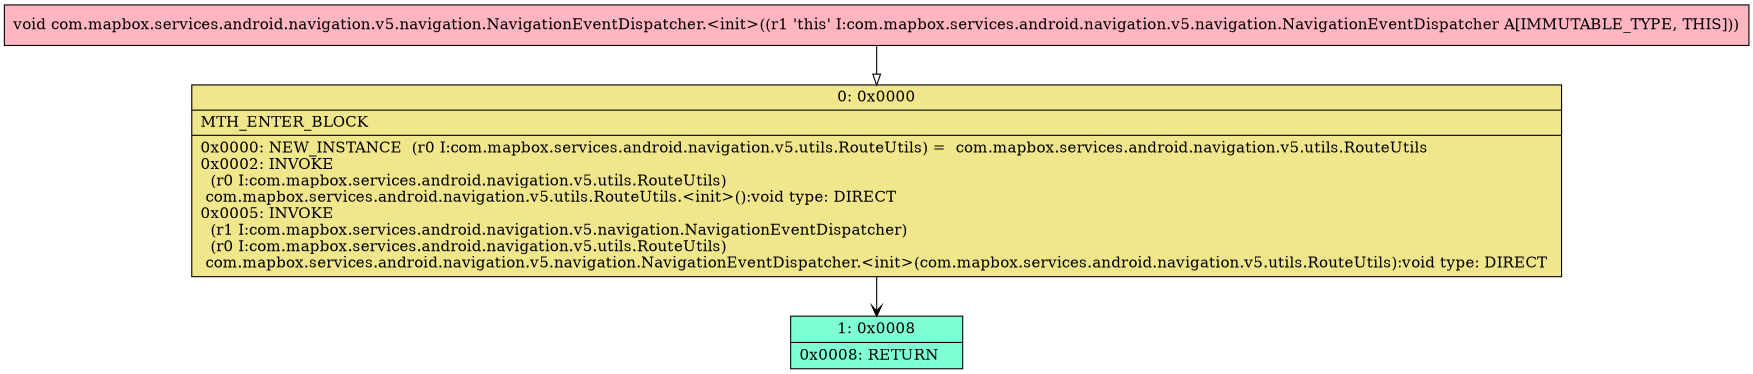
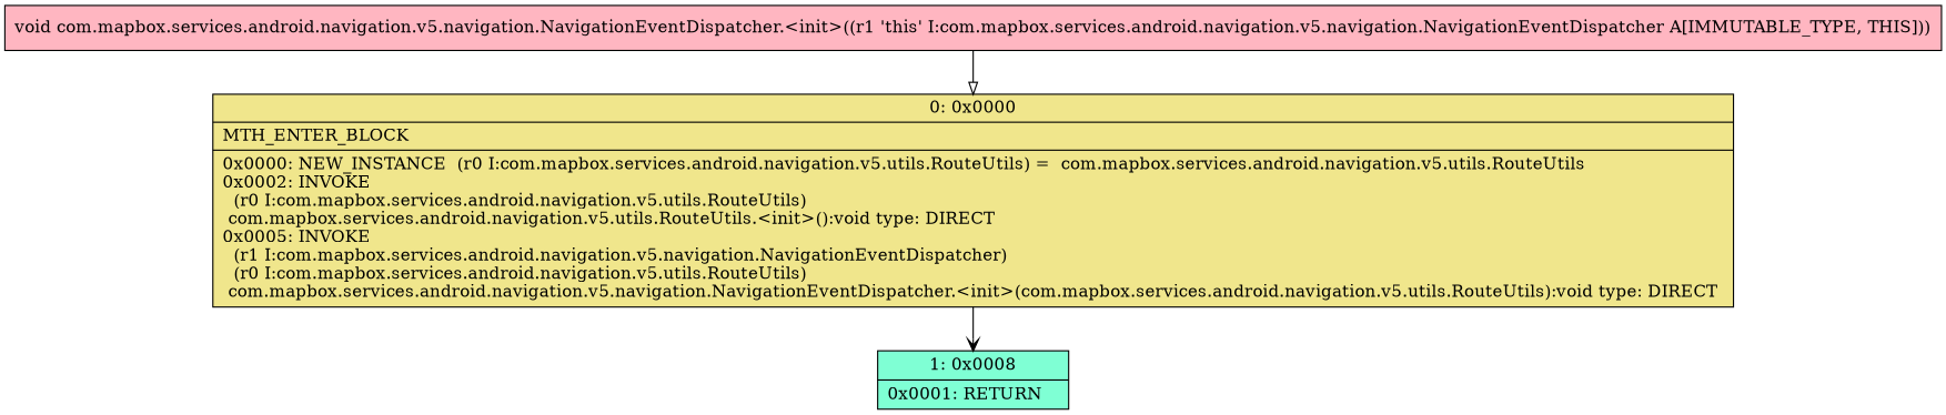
  digraph {
    node [shape=record style=filled]
    n1 [label="{0\:\ 0x0000|MTH_ENTER_BLOCK\l|0x0000: NEW_INSTANCE  (r0 I:com.mapbox.services.android.navigation.v5.utils.RouteUtils) =  com.mapbox.services.android.navigation.v5.utils.RouteUtils \l0x0002: INVOKE  \l  (r0 I:com.mapbox.services.android.navigation.v5.utils.RouteUtils)\l com.mapbox.services.android.navigation.v5.utils.RouteUtils.\<init\>():void type: DIRECT \l0x0005: INVOKE  \l  (r1 I:com.mapbox.services.android.navigation.v5.navigation.NavigationEventDispatcher)\l  (r0 I:com.mapbox.services.android.navigation.v5.utils.RouteUtils)\l com.mapbox.services.android.navigation.v5.navigation.NavigationEventDispatcher.\<init\>(com.mapbox.services.android.navigation.v5.utils.RouteUtils):void type: DIRECT \l}" fillcolor=khaki]
-   n2 [label="{1\:\ 0x0008|0x0008: RETURN   \l}" fillcolor=aquamarine]
+   n2 [label="{1\:\ 0x0008|0x0001: RETURN   \l}" fillcolor=aquamarine]
    n3 [label="{void com.mapbox.services.android.navigation.v5.navigation.NavigationEventDispatcher.\<init\>((r1 'this' I:com.mapbox.services.android.navigation.v5.navigation.NavigationEventDispatcher A[IMMUTABLE_TYPE, THIS])) }" fillcolor=lightpink]
    n1 -> n2 [arrowhead=vee]
    n3 -> n1 [arrowhead=onormal]
  }
